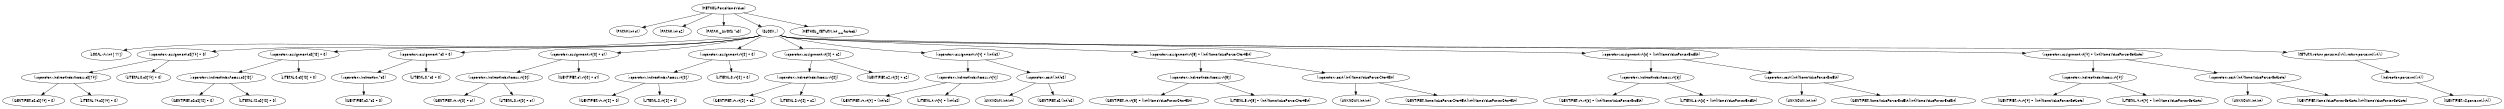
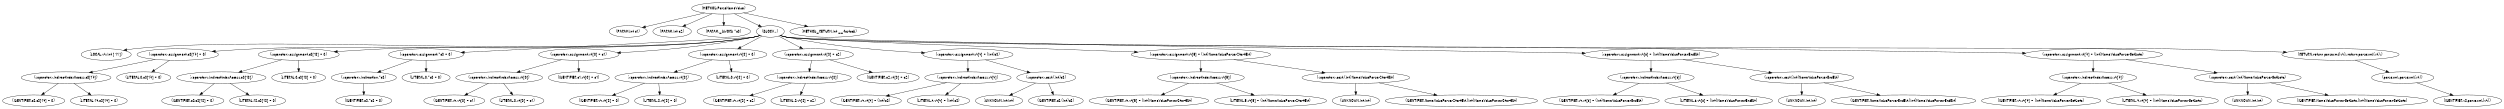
  digraph {
    fontname="Patrick Hand"
    node [fontname="Patrick Hand"]
    edge [fontname="Patrick Hand"]
    n1 [label="(METHOD,ParseNameValue)"]
    n2 [label="(PARAM,int a1)"]
    n3 [label="(PARAM,int a2)"]
    n4 [label="(PARAM,_DWORD *a3)"]
    n5 [label="(BLOCK,,)"]
    n6 [label="(METHOD_RETURN,int __fastcall)"]
    n7 [label="(LOCAL,v4: int [ 11 ])"]
    n8 [label="(<operator>.assignment,a3[17] = 0)"]
    n9 [label="(<operator>.assignment,a3[18] = 0)"]
    n10 [label="(<operator>.assignment,*a3 = 0)"]
    n11 [label="(<operator>.assignment,v4[0] = a1)"]
    n12 [label="(<operator>.assignment,v4[8] = 0)"]
    n13 [label="(<operator>.assignment,v4[3] = a2)"]
    n14 [label="(<operator>.assignment,v4[4] = (int)a3)"]
    n15 [label="(<operator>.assignment,v4[5] = (int)NameValueParserStartElt)"]
    n16 [label="(<operator>.assignment,v4[6] = (int)NameValueParserEndElt)"]
    n17 [label="(<operator>.assignment,v4[7] = (int)NameValueParserGetData)"]
    n18 [label="(RETURN,return parsexml(v4);,return parsexml(v4);)"]
    n19 [label="(<operator>.indirectIndexAccess,a3[17])"]
    n20 [label="(LITERAL,0,a3[17] = 0)"]
    n21 [label="(<operator>.indirectIndexAccess,a3[18])"]
    n22 [label="(LITERAL,0,a3[18] = 0)"]
    n23 [label="(<operator>.indirection,*a3)"]
    n24 [label="(LITERAL,0,*a3 = 0)"]
    n25 [label="(<operator>.indirectIndexAccess,v4[0])"]
    n26 [label="(IDENTIFIER,a1,v4[0] = a1)"]
    n27 [label="(<operator>.indirectIndexAccess,v4[8])"]
    n28 [label="(LITERAL,0,v4[8] = 0)"]
    n29 [label="(<operator>.indirectIndexAccess,v4[3])"]
    n30 [label="(IDENTIFIER,a2,v4[3] = a2)"]
    n31 [label="(<operator>.indirectIndexAccess,v4[4])"]
    n32 [label="(<operator>.cast,(int)a3)"]
    n33 [label="(<operator>.indirectIndexAccess,v4[5])"]
    n34 [label="(<operator>.cast,(int)NameValueParserStartElt)"]
    n35 [label="(<operator>.indirectIndexAccess,v4[6])"]
    n36 [label="(<operator>.cast,(int)NameValueParserEndElt)"]
    n37 [label="(<operator>.indirectIndexAccess,v4[7])"]
    n38 [label="(<operator>.cast,(int)NameValueParserGetData)"]
-   n39 [label="(indirection,parsexml(v4))"]
+   n39 [label="(parsexml,parsexml(v4))"]
    n40 [label="(IDENTIFIER,a3,a3[17] = 0)"]
    n41 [label="(LITERAL,17,a3[17] = 0)"]
    n42 [label="(IDENTIFIER,a3,a3[18] = 0)"]
    n43 [label="(LITERAL,18,a3[18] = 0)"]
    n44 [label="(IDENTIFIER,a3,*a3 = 0)"]
    n45 [label="(IDENTIFIER,v4,v4[0] = a1)"]
    n46 [label="(LITERAL,0,v4[0] = a1)"]
    n47 [label="(IDENTIFIER,v4,v4[8] = 0)"]
    n48 [label="(LITERAL,8,v4[8] = 0)"]
    n49 [label="(IDENTIFIER,v4,v4[3] = a2)"]
    n50 [label="(LITERAL,3,v4[3] = a2)"]
    n51 [label="(IDENTIFIER,v4,v4[4] = (int)a3)"]
    n52 [label="(LITERAL,4,v4[4] = (int)a3)"]
    n53 [label="(UNKNOWN,int,int)"]
    n54 [label="(IDENTIFIER,a3,(int)a3)"]
    n55 [label="(IDENTIFIER,v4,v4[5] = (int)NameValueParserStartElt)"]
    n56 [label="(LITERAL,5,v4[5] = (int)NameValueParserStartElt)"]
    n57 [label="(UNKNOWN,int,int)"]
    n58 [label="(IDENTIFIER,NameValueParserStartElt,(int)NameValueParserStartElt)"]
    n59 [label="(IDENTIFIER,v4,v4[6] = (int)NameValueParserEndElt)"]
    n60 [label="(LITERAL,6,v4[6] = (int)NameValueParserEndElt)"]
    n61 [label="(UNKNOWN,int,int)"]
    n62 [label="(IDENTIFIER,NameValueParserEndElt,(int)NameValueParserEndElt)"]
    n63 [label="(IDENTIFIER,v4,v4[7] = (int)NameValueParserGetData)"]
    n64 [label="(LITERAL,7,v4[7] = (int)NameValueParserGetData)"]
    n65 [label="(UNKNOWN,int,int)"]
    n66 [label="(IDENTIFIER,NameValueParserGetData,(int)NameValueParserGetData)"]
    n67 [label="(IDENTIFIER,v8,parsexml(v4))"]
    n1 -> n2
    n1 -> n3
    n1 -> n4
    n1 -> n5
    n1 -> n6
    n5 -> n7
    n5 -> n8
    n5 -> n9
    n5 -> n10
    n5 -> n11
    n5 -> n12
    n5 -> n13
    n5 -> n14
    n5 -> n15
    n5 -> n16
    n5 -> n17
    n5 -> n18
    n8 -> n19
    n8 -> n20
    n9 -> n21
    n9 -> n22
    n10 -> n23
    n10 -> n24
    n11 -> n25
    n11 -> n26
    n12 -> n27
    n12 -> n28
    n13 -> n29
    n13 -> n30
    n14 -> n31
    n14 -> n32
    n15 -> n33
    n15 -> n34
    n16 -> n35
    n16 -> n36
    n17 -> n37
    n17 -> n38
    n18 -> n39
    n19 -> n40
    n19 -> n41
    n21 -> n42
    n21 -> n43
    n23 -> n44
    n25 -> n45
    n25 -> n46
    n27 -> n47
    n27 -> n48
    n29 -> n49
    n29 -> n50
    n31 -> n51
    n31 -> n52
    n32 -> n53
    n32 -> n54
    n33 -> n55
    n33 -> n56
    n34 -> n57
    n34 -> n58
    n35 -> n59
    n35 -> n60
    n36 -> n61
    n36 -> n62
    n37 -> n63
    n37 -> n64
    n38 -> n65
    n38 -> n66
    n39 -> n67
  }
